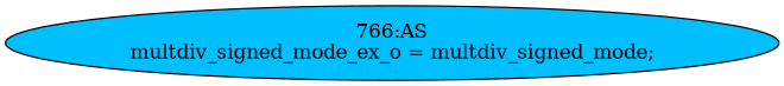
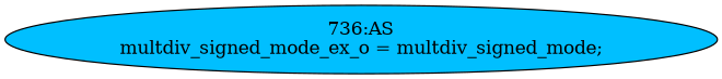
  strict digraph {
-   n1 [ast="<pyverilog.vparser.ast.Assign object at 0x7f2237105290>" def_var="['multdiv_signed_mode_ex_o']" fillcolor=deepskyblue label="766:AS\nmultdiv_signed_mode_ex_o = multdiv_signed_mode;" statements="[]" style=filled typ=Assign use_var="['multdiv_signed_mode']"]
+   n1 [ast="<pyverilog.vparser.ast.Assign object at 0x7f2237105290>" def_var="['multdiv_signed_mode_ex_o']" fillcolor=deepskyblue label="736:AS\nmultdiv_signed_mode_ex_o = multdiv_signed_mode;" statements="[]" style=filled typ=Assign use_var="['multdiv_signed_mode']"]
  }
